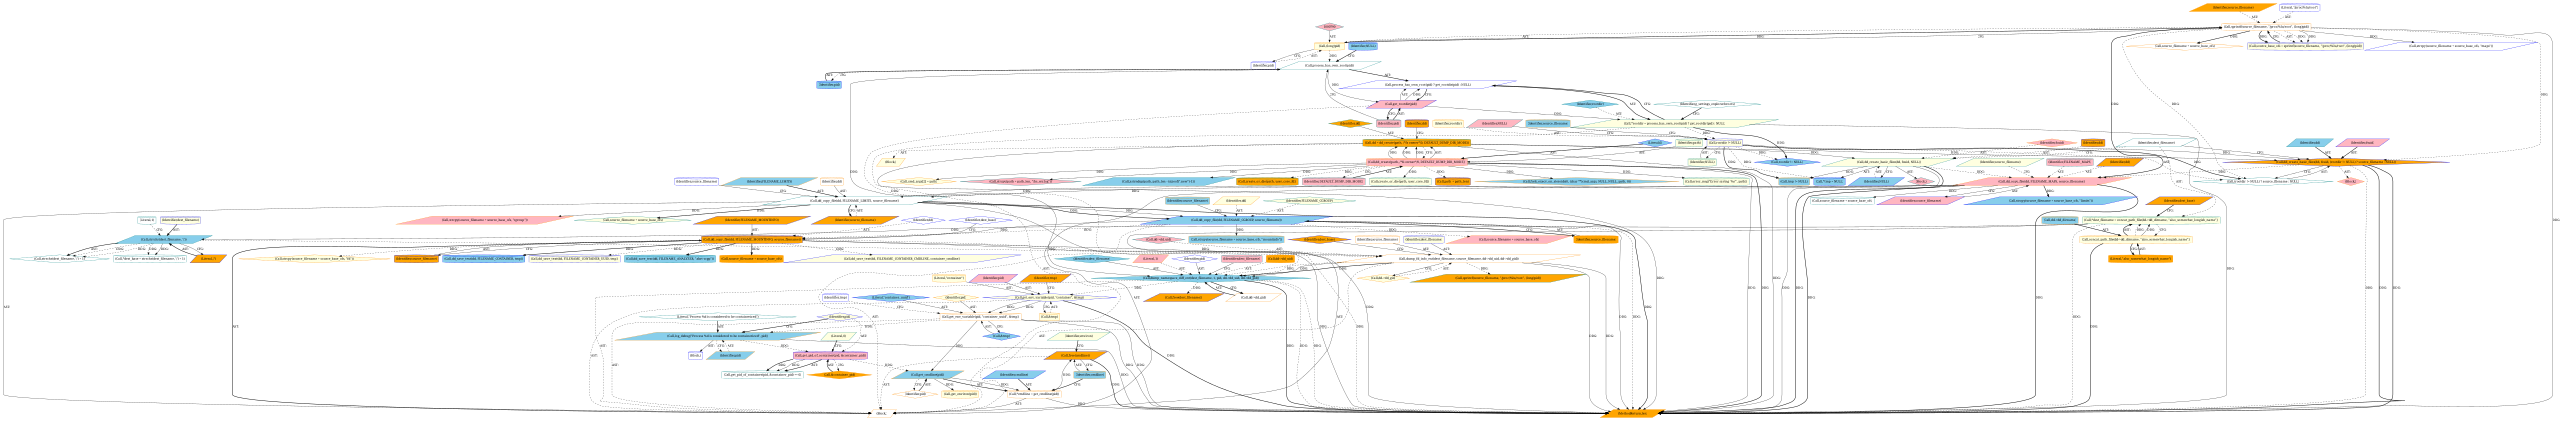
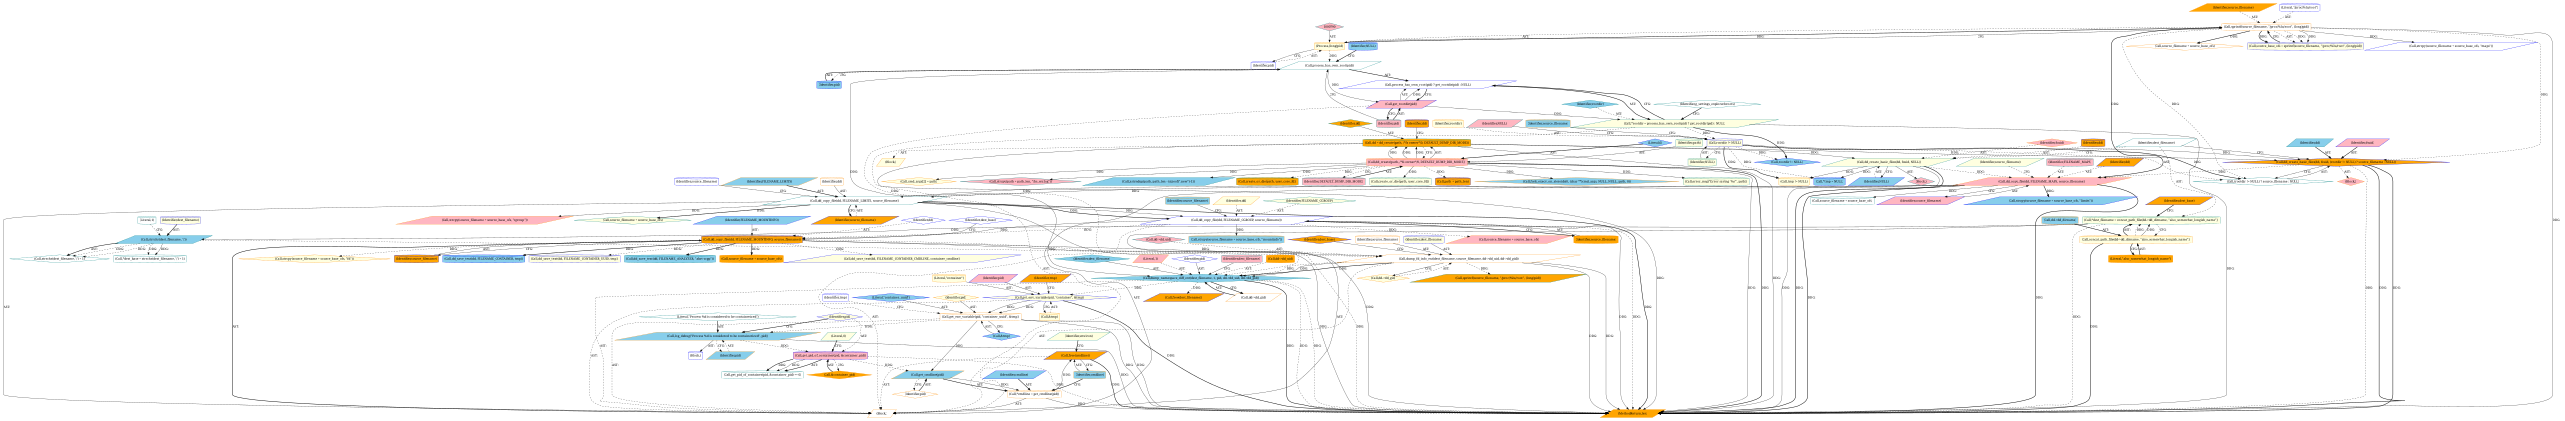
  digraph {
    fontname="Noto Serif"
    node [color=blue fillcolor=lightyellow fontname="Noto Serif" shape=cylinder style=filled]
    edge [fontname="Noto Serif" style=solid]
    n1 [fillcolor=orange label="(Call,free(cmdline))" shape=parallelogram]
    n2 [color=darkorange fillcolor=skyblue label="(Identifier,cmdline)"]
    n3 [color=darkorange fillcolor=orange label="(MethodReturn,len)" shape=parallelogram]
    n4 [color=darkorange fillcolor=white label="(Block,)" shape=parallelogram]
    n5 [color=darkorange fillcolor=white label="(Call,*cmdline = get_cmdline(pid))"]
    n6 [color=darkorange fillcolor=skyblue label="(Call,get_cmdline(pid))" shape=parallelogram]
    n7 [color=darkorange fillcolor=white label="(Identifier,pid)" shape=diamond]
-   n8 [color=darkorange label="(Call,get_environ(pid))"]
    n9 [fillcolor=lightpink label="(Call,get_pid_of_container(pid, &container_pid))"]
    n10 [color=teal fillcolor=white label="(Call,get_pid_of_container(pid, &container_pid) == 0)"]
    n11 [color=darkorange fillcolor=orange label="(Call,&container_pid)" shape=diamond]
    n12 [color=darkorange fillcolor=skyblue label="(Call,log_debug(\"Process %d is considered to be containerized\", pid))" shape=parallelogram]
    n13 [fillcolor=white label="(Block,)"]
    n14 [color=darkorange fillcolor=skyblue label="(Identifier,pid)" shape=parallelogram]
    n15 [color=darkorange fillcolor=white label="(Call,get_env_variable(pid, \"container_uuid\", &tmp))"]
    n16 [fillcolor=skyblue label="(Call,&tmp)" shape=diamond]
    n17 [label="(Call,get_env_variable(pid, \"container\", &tmp))" shape=diamond]
    n18 [color=darkorange label="(Call,&tmp)"]
    n19 [color=teal fillcolor=skyblue label="(Call,dump_namespace_diff_ext(dest_filename, 1, pid, dd->dd_uid, dd->dd_gid))" shape=diamond]
    n20 [color=darkorange fillcolor=white label="(Call,dd->dd_gid)" shape=parallelogram]
    n21 [fillcolor=orange label="(Call,free(dest_filename))" shape=parallelogram]
    n22 [color=darkorange fillcolor=white label="(Call,dump_fd_info_ext(dest_filename, source_filename, dd->dd_uid, dd->dd_gid))" shape=parallelogram]
    n23 [color=darkorange label="(Call,dd->dd_gid)" shape=diamond]
    n24 [color=teal fillcolor=orange label="(Call,sprintf(source_filename, \"/proc/%lu/root\", (long)pid))" shape=parallelogram]
    n25 [color=teal fillcolor=skyblue label="(Call,strrchr(dest_filename, '/'))" shape=parallelogram]
-   n26 [fillcolor=orange label="(Literal,'/')" shape=parallelogram]
    n27 [color=teal fillcolor=white label="(Call,strrchr(dest_filename, '/') + 1)" shape=diamond]
    n28 [color=teal fillcolor=white label="(Call,*dest_base = strrchr(dest_filename, '/') + 1)"]
    n29 [color=teal label="(Call,*dest_filename = concat_path_file(dd->dd_dirname, \"also_somewhat_longish_name\"))"]
    n30 [color=darkorange label="(Call,concat_path_file(dd->dd_dirname, \"also_somewhat_longish_name\"))"]
    n31 [color=darkorange fillcolor=orange label="(Literal,\"also_somewhat_longish_name\")"]
    n32 [fillcolor=orange label="(Call,dd_copy_file(dd, FILENAME_MOUNTINFO, source_filename))"]
    n33 [color=teal fillcolor=skyblue label="(Call,dd_save_text(dd, FILENAME_ANALYZER, \"abrt-ccpp\"))"]
    n34 [color=darkorange fillcolor=orange label="(Call,source_filename + source_base_ofs)"]
    n35 [label="(Call,dd_save_text(dd, FILENAME_CONTAINER_CMDLINE, container_cmdline))" shape=parallelogram]
    n36 [color=darkorange label="(Call,strcpy(source_filename + source_base_ofs, \"fd\"))" shape=diamond]
    n37 [fillcolor=orange label="(Identifier,source_filename)"]
    n38 [fillcolor=skyblue label="(Call,dd_save_text(dd, FILENAME_CONTAINER, tmp))"]
    n39 [label="(Call,dd_save_text(dd, FILENAME_CONTAINER_UUID, tmp))"]
-   n40 [fillcolor=skyblue label="(Call,dd_copy_file(dd, FILENAME_CGROUP, source_filename))" shape=parallelogram]
+   n40 [fillcolor=white label="(Call,dd_copy_file(dd, FILENAME_CGROUP, source_filename))" shape=parallelogram]
    n41 [color=darkorange fillcolor=lightpink label="(Call,source_filename + source_base_ofs)" shape=parallelogram]
    n42 [color=darkorange fillcolor=orange label="(Identifier,source_filename)"]
    n43 [color=darkorange fillcolor=skyblue label="(Call,strcpy(source_filename + source_base_ofs, \"mountinfo\"))"]
    n44 [color=teal fillcolor=white label="(Call,dd_copy_file(dd, FILENAME_LIMITS, source_filename))" shape=parallelogram]
    n45 [color=teal label="(Call,source_filename + source_base_ofs)" shape=diamond]
    n46 [fillcolor=orange label="(Identifier,source_filename)" shape=parallelogram]
    n47 [color=darkorange fillcolor=lightpink label="(Call,strcpy(source_filename + source_base_ofs, \"cgroup\"))" shape=parallelogram]
    n48 [color=darkorange fillcolor=lightpink label="(Call,dd_copy_file(dd, FILENAME_MAPS, source_filename))" shape=parallelogram]
    n49 [fillcolor=lightpink label="(Identifier,source_filename)" shape=parallelogram]
    n50 [fillcolor=skyblue label="(Call,strcpy(source_filename + source_base_ofs, \"limits\"))" shape=parallelogram]
    n51 [color=teal fillcolor=white label="(Call,source_filename + source_base_ofs)"]
    n52 [color=teal label="(Call,dd_create_basic_files(dd, fsuid, NULL))" shape=parallelogram]
    n53 [color=teal fillcolor=lightpink label="(Block,)" shape=diamond]
    n54 [fillcolor=skyblue label="(Identifier,NULL)" shape=parallelogram]
-   n55 [color=darkorange fillcolor=skyblue label="(Call,tmp != NULL)"]
+   n55 [color=darkorange label="(Call,tmp != NULL)"]
    n56 [fillcolor=skyblue label="(Call,*tmp = NULL)"]
    n57 [color=teal fillcolor=orange label="(Call,dd = dd_create(path, /*fs owner*/0, DEFAULT_DUMP_DIR_MODE))"]
    n58 [color=darkorange fillcolor=lightpink label="(Call,dd_create(path, /*fs owner*/0, DEFAULT_DUMP_DIR_MODE))"]
    n59 [fillcolor=orange label="(Call,dd_create_basic_files(dd, fsuid, (rootdir != NULL) ? source_filename : NULL))" shape=diamond]
    n60 [color=darkorange label="(Block,)" shape=parallelogram]
    n61 [color=teal fillcolor=skyblue label="(Call,xstrndup(path, path_len - (sizeof(\".new\")-1)))" shape=parallelogram]
    n62 [color=teal fillcolor=orange label="(Call,create_or_die(path, user_core_fd))"]
    n63 [color=teal fillcolor=lightpink label="(Identifier,DEFAULT_DUMP_DIR_MODE)"]
    n64 [color=teal label="(Call,create_or_die(path, user_core_fd))"]
    n65 [fillcolor=orange label="(Call,path + path_len)"]
    n66 [color=darkorange fillcolor=skyblue label="(Call,fork_execv_on_steroids(0, (char **)cmd_args, NULL, NULL, path, 0))" shape=diamond]
    n67 [color=teal label="(Call,error_msg(\"Error saving '%s'\", path))"]
    n68 [color=darkorange label="(Call,cmd_args[2] = path)" shape=diamond]
    n69 [color=teal fillcolor=lightpink label="(Call,strcpy(path + path_len, \"/hs_err.log\"))" shape=diamond]
    n70 [color=darkorange fillcolor=lightpink label="(Block,)" shape=diamond]
    n71 [color=teal fillcolor=white label="(Call,(rootdir != NULL) ? source_filename : NULL)" shape=diamond]
    n72 [color=darkorange fillcolor=white label="(Call,sprintf(source_filename, \"/proc/%lu/root\", (long)pid))"]
-   n73 [color=darkorange label="(Call,(long)pid)"]
+   n73 [color=darkorange label="(Process,(long)pid)"]
    n74 [color=darkorange fillcolor=white label="(Call,source_filename + source_base_ofs)" shape=diamond]
    n75 [label="(Call,source_base_ofs = sprintf(source_filename, \"/proc/%lu/root\", (long)pid))"]
    n76 [fillcolor=white label="(Call,strcpy(source_filename + source_base_ofs, \"maps\"))" shape=parallelogram]
    n77 [color=teal fillcolor=white label="(Call,process_has_own_root(pid))" shape=parallelogram]
    n78 [fillcolor=white label="(Identifier,pid)"]
    n79 [fillcolor=white label="(Call,process_has_own_root(pid) ? get_rootdir(pid) : NULL)" shape=parallelogram]
    n80 [fillcolor=lightpink label="(Call,get_rootdir(pid))" shape=parallelogram]
    n81 [fillcolor=skyblue label="(Identifier,pid)"]
    n82 [label="(Call,rootdir != NULL)"]
    n83 [color=teal label="(Identifier,NULL)"]
    n84 [fillcolor=skyblue label="(Call,rootdir != NULL)" shape=diamond]
    n85 [color=teal label="(Call,*rootdir = process_has_own_root(pid) ? get_rootdir(pid) : NULL)" shape=parallelogram]
    n86 [color=teal fillcolor=lightpink label="(Identifier,pid)"]
    n87 [color=darkorange label="(Literal,\"container\")"]
    n88 [color=darkorange fillcolor=lightpink label="(Literal,1)" shape=parallelogram]
    n89 [color=teal label="(Identifier,environ)" shape=parallelogram]
    n90 [label="(Identifier,dest_filename)"]
-   n91 [fillcolor=orange label="(Identifier,FILENAME_MOUNTINFO)" shape=parallelogram]
+   n91 [fillcolor=skyblue label="(Identifier,FILENAME_MOUNTINFO)" shape=parallelogram]
    n92 [color=teal label="(Identifier,path)"]
    n93 [fillcolor=white label="(Identifier,pid)" shape=diamond]
    n94 [color=darkorange label="(Identifier,pid)" shape=diamond]
    n95 [fillcolor=skyblue label="(Literal,0)" shape=diamond]
    n96 [color=teal fillcolor=lightpink label="(Identifier,dest_filename)"]
    n97 [fillcolor=orange label="(Identifier,dd)"]
    n98 [color=darkorange fillcolor=orange label="(Identifier,source_filename)" shape=parallelogram]
    n99 [fillcolor=orange label="(Identifier,dest_base)" shape=diamond]
    n100 [color=darkorange fillcolor=skyblue label="(Identifier,FILENAME_LIMITS)" shape=parallelogram]
    n101 [fillcolor=lightpink label="(Identifier,pid)" shape=parallelogram]
    n102 [fillcolor=white label="(Literal,\"/proc/%lu/root\")"]
    n103 [color=teal label="(Identifier,FILENAME_CGROUP)" shape=diamond]
    n104 [color=darkorange label="(Identifier,rootdir)"]
    n105 [color=darkorange fillcolor=skyblue label="(Call,dd->dd_dirname)"]
    n106 [color=darkorange fillcolor=skyblue label="(Identifier,source_filename)"]
    n107 [color=teal label="(Identifier,source_filename)" shape=parallelogram]
    n108 [color=darkorange fillcolor=orange label="(Call,dd->dd_uid)"]
    n109 [color=teal fillcolor=orange label="(Identifier,dd)" shape=diamond]
    n110 [color=teal fillcolor=white label="(Literal,\"Process %d is considered to be containerized\")" shape=diamond]
    n111 [fillcolor=orange label="(Identifier,tmp)" shape=parallelogram]
    n112 [color=darkorange fillcolor=white label="(Identifier,source_filename)"]
    n113 [color=teal fillcolor=lightpink label="(Identifier,NULL)" shape=parallelogram]
    n114 [label="(Identifier,pid)" shape=diamond]
    n115 [fillcolor=white label="(Identifier,dest_base)" shape=diamond]
    n116 [color=darkorange fillcolor=skyblue label="(Identifier,source_filename)"]
    n117 [color=teal fillcolor=skyblue label="(Identifier,dd)" shape=parallelogram]
    n118 [fillcolor=skyblue label="(Identifier,NULL)"]
    n119 [fillcolor=white label="(Identifier,tmp)"]
    n120 [color=darkorange fillcolor=white label="(Identifier,dd)"]
    n121 [fillcolor=orange label="(Identifier,dest_base)" shape=parallelogram]
    n122 [color=teal fillcolor=lightpink label="(Identifier,FILENAME_MAPS)"]
    n123 [label="(Identifier,dest_filename)"]
    n124 [color=darkorange fillcolor=lightpink label="(Identifier,fsuid)" shape=diamond]
    n125 [fillcolor=white label="(Identifier,source_filename)"]
    n126 [color=teal fillcolor=lightpink label="(Call,dd->dd_uid)" shape=diamond]
    n127 [fillcolor=white label="(Identifier,dd)" shape=diamond]
    n128 [color=darkorange label="(Identifier,dd)" shape=parallelogram]
    n129 [fillcolor=orange label="(Identifier,dd)" shape=parallelogram]
    n130 [color=teal fillcolor=white label="(Literal,1)"]
    n131 [fillcolor=orange label="(Identifier,dd)"]
    n132 [fillcolor=lightpink label="(Identifier,fsuid)" shape=parallelogram]
    n133 [color=teal fillcolor=skyblue label="(Identifier,rootdir)" shape=diamond]
    n134 [color=teal fillcolor=white label="(Identifier,g_settings_explorechroots)" shape=diamond]
    n135 [color=teal label="(Literal,0)" shape=parallelogram]
    n136 [fillcolor=skyblue label="(Identifier,cmdline)" shape=parallelogram]
    n137 [fillcolor=skyblue label="(Literal,\"container_uuid\")" shape=diamond]
    n138 [color=teal fillcolor=skyblue label="(Identifier,dest_filename)" shape=diamond]
    n139 [color=teal fillcolor=white label="(Identifier,dest_filename)" shape=parallelogram]
    1000790 [color=teal fillcolor=lightpink shape=diamond]
    n1 -> n2 [label="CFG: "]
    n1 -> n3 [label="DDG: " style=bold]
    n1 -> n4 [label="AST: " style=dashed]
    n2 -> n1 [label="AST: "]
    n2 -> n5 [label="CFG: " style=bold]
    n5 -> n1 [label="DDG: "]
    n5 -> n3 [label="DDG: "]
    n5 -> n4 [label="AST: "]
    n6 -> n5 [label="AST: " style=bold]
    n6 -> n5 [label="DDG: "]
    n6 -> n7 [label="CFG: " style=dashed]
-   n6 -> n8 [label="DDG: "]
    n7 -> n6 [label="AST: " style=bold]
+   n9 -> n3 [label="DDG: " style=dashed]
    n9 -> n6 [label="DDG: " style=dashed]
    n9 -> n10 [label="AST: " style=bold]
    n9 -> n10 [label="DDG: " style=bold]
    n9 -> n10 [label="DDG: "]
    n9 -> n11 [label="CFG: " style=dashed]
    n11 -> n9 [label="AST: " style=bold]
    n12 -> n3 [label="DDG: "]
    n12 -> n9 [label="DDG: " style=dashed]
    n12 -> n13 [label="AST: "]
    n12 -> n14 [label="CFG: " style=dashed]
    n14 -> n12 [label="AST: " style=dashed]
    n15 -> n3 [label="DDG: "]
    n15 -> n3 [label="DDG: "]
    n15 -> n4 [label="AST: " style=dashed]
    n15 -> n6 [label="DDG: "]
    n15 -> n12 [label="DDG: " style=dashed]
    n15 -> n16 [label="CFG: "]
    n16 -> n15 [label="AST: "]
    n17 -> n3 [label="DDG: " style=bold]
    n17 -> n4 [label="AST: " style=dashed]
    n17 -> n15 [label="DDG: "]
    n17 -> n15 [label="DDG: "]
    n17 -> n18 [label="CFG: "]
    n18 -> n17 [label="AST: " style=dashed]
    n19 -> n3 [label="DDG: " style=dashed]
    n19 -> n3 [label="DDG: " style=dashed]
    n19 -> n3 [label="DDG: " style=bold]
    n19 -> n4 [label="AST: " style=dashed]
    n19 -> n17 [label="DDG: " style=dashed]
    n19 -> n20 [label="CFG: " style=bold]
    n19 -> n21 [label="DDG: " style=dashed]
    n20 -> n19 [label="AST: " style=bold]
    n22 -> n3 [label="DDG: "]
    n22 -> n3 [label="DDG: "]
    n22 -> n4 [label="AST: " style=dashed]
    n22 -> n19 [label="DDG: " style=bold]
    n22 -> n19 [label="DDG: " style=dashed]
    n22 -> n19 [label="DDG: "]
    n22 -> n23 [label="CFG: "]
    n22 -> n24 [label="DDG: " style=dashed]
    n23 -> n22 [label="AST: " style=dashed]
    n25 -> n22 [label="DDG: " style=dashed]
-   n25 -> n26 [label="CFG: "]
    n25 -> n27 [label="AST: " style=bold]
    n25 -> n27 [label="DDG: " style=dashed]
    n25 -> n27 [label="DDG: " style=dashed]
    n25 -> n28 [label="DDG: "]
    n25 -> n28 [label="DDG: " style=dashed]
-   n26 -> n25 [label="AST: " style=bold]
    n29 -> n3 [label="DDG: " style=dashed]
    n29 -> n4 [label="AST: "]
    n29 -> n25 [label="DDG: "]
    n29 -> n30 [label="CFG: " style=dashed]
    n30 -> n3 [label="DDG: " style=bold]
    n30 -> n29 [label="AST: " style=bold]
    n30 -> n29 [label="DDG: " style=dashed]
    n30 -> n29 [label="DDG: "]
    n30 -> n31 [label="CFG: " style=bold]
    n31 -> n30 [label="AST: " style=bold]
    n32 -> n3 [label="DDG: "]
    n32 -> n3 [label="DDG: " style=dashed]
    n32 -> n4 [label="AST: " style=bold]
    n32 -> n22 [label="DDG: "]
    n32 -> n33 [label="DDG: " style=bold]
    n32 -> n34 [label="DDG: " style=bold]
    n32 -> n35 [label="DDG: " style=dashed]
    n32 -> n36 [label="DDG: " style=dashed]
    n32 -> n37 [label="CFG: "]
    n32 -> n38 [label="DDG: " style=bold]
    n32 -> n39 [label="DDG: " style=dashed]
    n37 -> n32 [label="AST: "]
    n40 -> n3 [label="DDG: "]
    n40 -> n3 [label="DDG: " style=dashed]
    n40 -> n4 [label="AST: " style=dashed]
    n40 -> n32 [label="DDG: "]
    n40 -> n32 [label="DDG: " style=dashed]
    n40 -> n41 [label="DDG: " style=dashed]
    n40 -> n42 [label="CFG: " style=bold]
    n40 -> n43 [label="DDG: "]
    n42 -> n40 [label="AST: "]
    n44 -> n3 [label="DDG: " style=bold]
    n44 -> n3 [label="DDG: "]
    n44 -> n4 [label="AST: "]
    n44 -> n40 [label="DDG: " style=bold]
    n44 -> n40 [label="DDG: "]
    n44 -> n45 [label="DDG: " style=bold]
    n44 -> n46 [label="CFG: " style=bold]
    n44 -> n47 [label="DDG: "]
    n46 -> n44 [label="AST: " style=dashed]
    n48 -> n3 [label="DDG: " style=bold]
    n48 -> n3 [label="DDG: " style=bold]
    n48 -> n4 [label="AST: "]
    n48 -> n44 [label="DDG: "]
    n48 -> n44 [label="DDG: "]
    n48 -> n49 [label="CFG: "]
    n48 -> n50 [label="DDG: " style=bold]
    n48 -> n51 [label="DDG: "]
    n49 -> n48 [label="AST: "]
    n52 -> n3 [label="DDG: "]
    n52 -> n3 [label="DDG: " style=bold]
    n52 -> n48 [label="DDG: " style=dashed]
    n52 -> n53 [label="AST: "]
    n52 -> n54 [label="CFG: "]
    n52 -> n55 [label="DDG: "]
-   n52 -> n56 [label="AST: "]
+   n52 -> n56 [label="DDG: "]
    n54 -> n52 [label="AST: " style=dashed]
    n57 -> n3 [label="DDG: "]
    n57 -> n3 [label="DDG: "]
    n57 -> n52 [label="DDG: "]
    n57 -> n58 [label="CFG: " style=dashed]
    n57 -> n59 [label="DDG: "]
    n57 -> n60 [label="AST: " style=dashed]
    n58 -> n3 [label="DDG: "]
    n58 -> n3 [label="DDG: " style=bold]
    n58 -> n57 [label="AST: "]
    n58 -> n57 [label="DDG: "]
    n58 -> n57 [label="DDG: "]
    n58 -> n57 [label="DDG: "]
    n58 -> n61 [label="DDG: "]
    n58 -> n62 [label="DDG: " style=dashed]
    n58 -> n63 [label="CFG: " style=dashed]
    n58 -> n64 [label="DDG: "]
    n58 -> n65 [label="DDG: " style=dashed]
    n58 -> n66 [label="DDG: "]
    n58 -> n67 [label="DDG: "]
    n58 -> n68 [label="DDG: "]
    n58 -> n69 [label="DDG: "]
    n59 -> n3 [label="DDG: " style=bold]
    n59 -> n3 [label="DDG: " style=dashed]
    n59 -> n3 [label="DDG: " style=bold]
    n59 -> n48 [label="DDG: " style=dashed]
    n59 -> n70 [label="AST: " style=dashed]
    n59 -> n71 [label="CFG: "]
    n63 -> n58 [label="AST: " style=bold]
    n71 -> n59 [label="AST: "]
    n72 -> n3 [label="DDG: "]
    n72 -> n48 [label="DDG: " style=bold]
    n72 -> n59 [label="DDG: " style=dashed]
    n72 -> n71 [label="DDG: " style=dashed]
    n72 -> n73 [label="CFG: "]
    n72 -> n74 [label="DDG: " style=bold]
    n72 -> n75 [label="AST: " style=dashed]
    n72 -> n75 [label="DDG: " style=dashed]
    n72 -> n75 [label="DDG: "]
    n72 -> n75 [label="DDG: " style=bold]
    n72 -> n76 [label="DDG: "]
    n73 -> n72 [label="AST: " style=dashed]
    n73 -> n72 [label="DDG: " style=bold]
    n73 -> n77 [label="DDG: " style=dashed]
    n73 -> n78 [label="CFG: "]
    n75 -> n72 [label="CFG: " style=bold]
    n77 -> n19 [label="DDG: "]
    n77 -> n79 [label="AST: " style=bold]
    n77 -> n80 [label="DDG: "]
    n77 -> n81 [label="CFG: " style=dashed]
    n78 -> n73 [label="AST: " style=dashed]
    n79 -> n80 [label="CFG: " style=bold]
    n79 -> n85 [label="AST: " style=bold]
    n80 -> n19 [label="DDG: " style=dashed]
    n80 -> n79 [label="AST: "]
    n80 -> n79 [label="DDG: "]
    n80 -> n85 [label="DDG: "]
    n80 -> n86 [label="CFG: " style=bold]
    n81 -> n77 [label="AST: " style=bold]
    n82 -> n55 [label="DDG: " style=bold]
    n82 -> n56 [label="DDG: " style=dashed]
    n82 -> n59 [label="DDG: "]
    n82 -> n71 [label="AST: " style=dashed]
    n82 -> n71 [label="DDG: " style=bold]
    n82 -> n83 [label="CFG: " style=dashed]
    n82 -> n84 [label="DDG: " style=dashed]
    n83 -> n82 [label="AST: "]
    n85 -> n3 [label="DDG: "]
    n85 -> n4 [label="AST: " style=dashed]
    n85 -> n79 [label="CFG: " style=bold]
    n85 -> n82 [label="DDG: " style=dashed]
    n85 -> n84 [label="DDG: " style=bold]
    n86 -> n77 [label="CFG: "]
    n86 -> n80 [label="AST: " style=bold]
    n87 -> n17 [label="AST: "]
    n88 -> n19 [label="AST: " style=dashed]
    n89 -> n1 [label="CFG: " style=bold]
    n90 -> n25 [label="AST: " style=bold]
    n91 -> n32 [label="AST: "]
    n92 -> n58 [label="AST: "]
    n93 -> n19 [label="AST: "]
    n94 -> n15 [label="AST: "]
    n95 -> n58 [label="AST: " style=bold]
    n96 -> n19 [label="CFG: "]
    n97 -> n52 [label="AST: " style=dashed]
    n98 -> n72 [label="AST: " style=dashed]
    n99 -> n22 [label="CFG: "]
    n100 -> n44 [label="AST: " style=bold]
    n101 -> n17 [label="AST: "]
    n102 -> n72 [label="AST: " style=dashed]
    n103 -> n40 [label="AST: " style=dashed]
    n104 -> n82 [label="AST: " style=dashed]
    n105 -> n30 [label="AST: " style=bold]
    n106 -> n40 [label="CFG: "]
    n107 -> n48 [label="CFG: " style=dashed]
    n108 -> n19 [label="AST: " style=dashed]
    n109 -> n57 [label="AST: "]
    n110 -> n12 [label="AST: " style=bold]
    n111 -> n17 [label="CFG: "]
    n112 -> n22 [label="AST: "]
    n113 -> n82 [label="CFG: "]
    n114 -> n9 [label="AST: " style=dashed]
    n114 -> n12 [label="CFG: " style=bold]
    n115 -> n32 [label="CFG: "]
    n116 -> n82 [label="CFG: "]
    n117 -> n59 [label="AST: " style=bold]
    n118 -> n77 [label="CFG: " style=bold]
    n119 -> n15 [label="CFG: " style=dashed]
    n120 -> n44 [label="AST: "]
    n121 -> n29 [label="CFG: " style=bold]
    n122 -> n48 [label="AST: " style=dashed]
    n123 -> n22 [label="AST: "]
    n124 -> n52 [label="AST: " style=dashed]
    n125 -> n44 [label="CFG: "]
    n126 -> n22 [label="AST: " style=dashed]
    n127 -> n32 [label="AST: " style=dashed]
    n128 -> n40 [label="AST: " style=dashed]
    n129 -> n48 [label="AST: " style=dashed]
    n130 -> n25 [label="CFG: " style=dashed]
    n131 -> n57 [label="CFG: "]
    n132 -> n59 [label="AST: " style=bold]
    n133 -> n85 [label="AST: " style=dashed]
    n134 -> n85 [label="CFG: " style=bold]
    n135 -> n9 [label="CFG: " style=bold]
    n136 -> n5 [label="AST: " style=bold]
    n137 -> n15 [label="AST: "]
    n138 -> n19 [label="AST: "]
    n139 -> n29 [label="AST: " style=dashed]
    n139 -> n52 [label="CFG: " style=dashed]
    n139 -> n59 [label="CFG: "]
    1000790 -> n73 [label="AST: "]
  }
